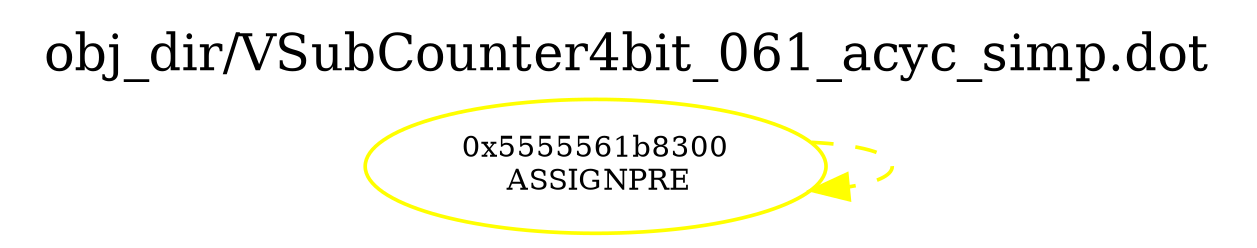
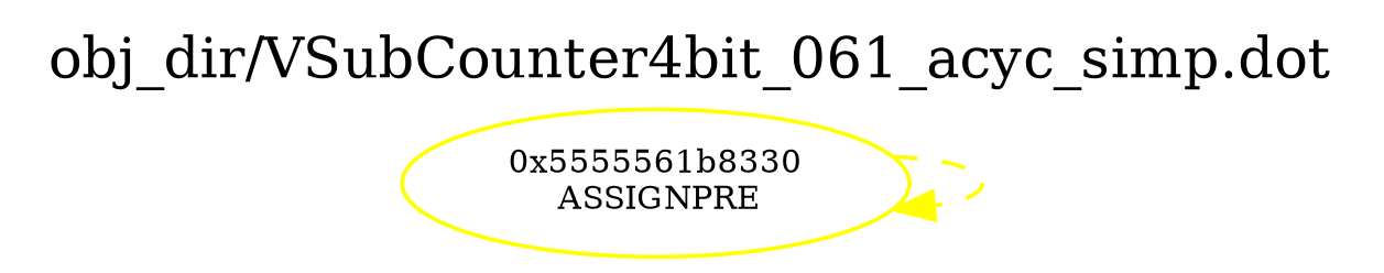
  digraph {
    label="obj_dir/VSubCounter4bit_061_acyc_simp.dot"
    labeljust=l
    labelloc=t
    rankdir=TB
-   n1 [color=yellow fontsize=8 label="0x5555561b8300\n ASSIGNPRE"]
+   n1 [color=yellow fontsize=8 label="0x5555561b8330\n ASSIGNPRE"]
    n1 -> n1 [color=yellow fontsize=8 style=dashed weight=3]
  }
